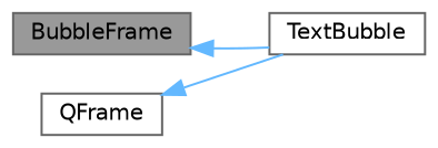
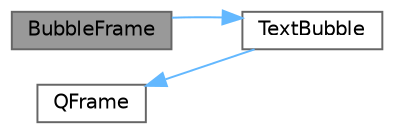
  digraph {
    rankdir=LR
    node [color=gray40 fillcolor=white fontname=Helvetica fontsize=10 shape=box style=filled]
    edge [color=steelblue1 dir=back fontname=Helvetica fontsize=10 labelfontname=Helvetica labelfontsize=10 style=solid]
    n1 [fillcolor=grey60 fontcolor=black height=0.2 label=BubbleFrame width=0.4]
    n2 [height=0.2 label=TextBubble width=0.4]
    n3 [height=0.2 label=QFrame width=0.4]
-   n1 -> n2
+   n2 -> n1
    n3 -> n2
  }
